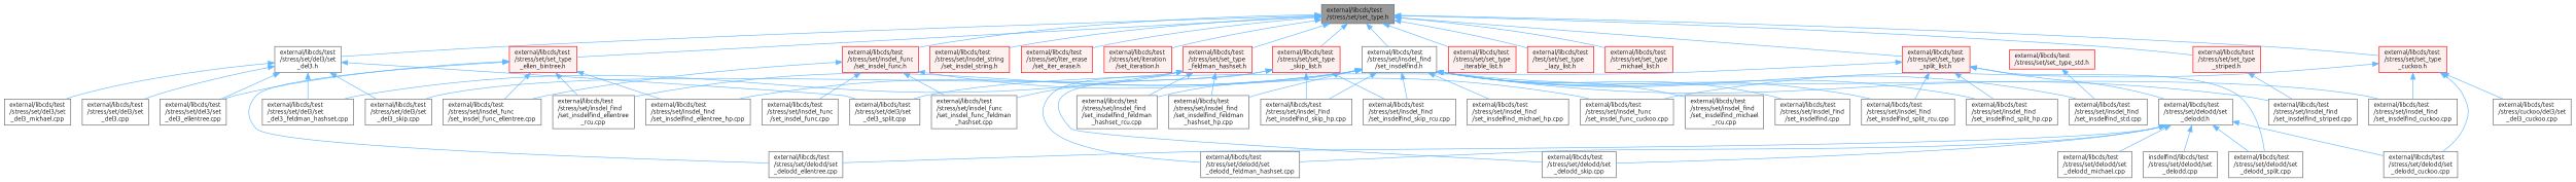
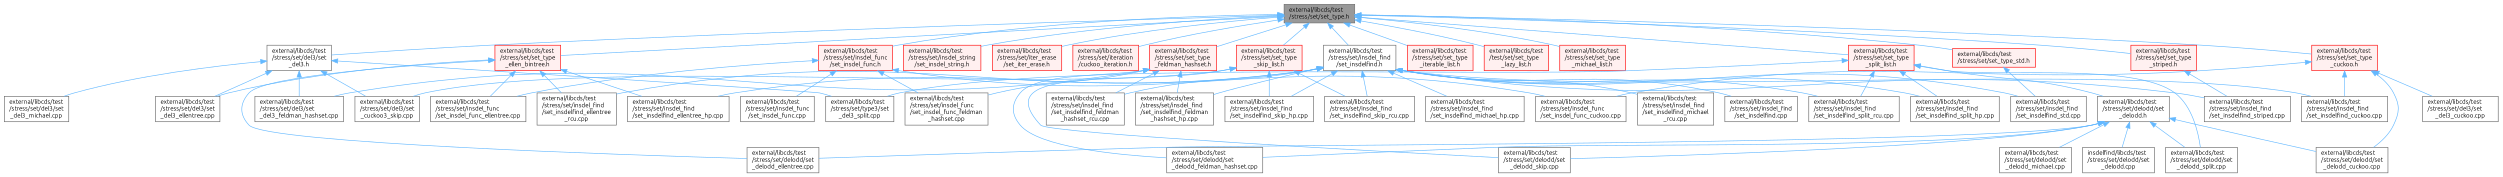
  digraph {
    fontname=Ubuntu
    node [color=grey40 fillcolor=white fontname=Ubuntu fontsize=10 shape=box style=filled]
    edge [color=steelblue1 dir=back fontname=Ubuntu fontsize=10 labelfontname=Helvetica labelfontsize=10 style=solid]
    n1 [color=gray40 fillcolor=grey60 fontcolor=black height=0.2 label="external/libcds/test\l/stress/set/set_type.h" width=0.4]
    n2 [height=0.2 label="external/libcds/test\l/stress/set/del3/set\l_del3.h" width=0.4]
    n3 [height=0.2 label="external/libcds/test\l/stress/set/insdel_find\l/set_insdelfind.h" width=0.4]
    n4 [color=red fillcolor="#FFF0F0" height=0.2 label="external/libcds/test\l/stress/set/insdel_func\l/set_insdel_func.h" width=0.4]
    n5 [color=red fillcolor="#FFF0F0" height=0.2 label="external/libcds/test\l/stress/set/insdel_string\l/set_insdel_string.h" width=0.4]
    n6 [color=red fillcolor="#FFF0F0" height=0.2 label="external/libcds/test\l/stress/set/iter_erase\l/set_iter_erase.h" width=0.4]
-   n7 [color=red fillcolor="#FFF0F0" height=0.2 label="external/libcds/test\l/stress/set/iteration\l/set_iteration.h" width=0.4]
+   n7 [color=red fillcolor="#FFF0F0" height=0.2 label="external/libcds/test\l/stress/set/iteration\l/cuckoo_iteration.h" width=0.4]
    n8 [color=red fillcolor="#FFF0F0" height=0.2 label="external/libcds/test\l/stress/set/set_type\l_cuckoo.h" width=0.4]
    n9 [color=red fillcolor="#FFF0F0" height=0.2 label="external/libcds/test\l/stress/set/set_type\l_ellen_bintree.h" width=0.4]
    n10 [color=red fillcolor="#FFF0F0" height=0.2 label="external/libcds/test\l/stress/set/set_type\l_feldman_hashset.h" width=0.4]
    n11 [color=red fillcolor="#FFF0F0" height=0.2 label="external/libcds/test\l/stress/set/set_type\l_iterable_list.h" width=0.4]
    n12 [color=red fillcolor="#FFF0F0" height=0.2 label="external/libcds/test\l/test/set/set_type\l_lazy_list.h" width=0.4]
    n13 [color=red fillcolor="#FFF0F0" height=0.2 label="external/libcds/test\l/stress/set/set_type\l_michael_list.h" width=0.4]
    n14 [color=red fillcolor="#FFF0F0" height=0.2 label="external/libcds/test\l/stress/set/set_type\l_skip_list.h" width=0.4]
    n15 [color=red fillcolor="#FFF0F0" height=0.2 label="external/libcds/test\l/stress/set/set_type\l_split_list.h" width=0.4]
    n16 [color=red fillcolor="#FFF0F0" height=0.2 label="external/libcds/test\l/stress/set/set_type_std.h" width=0.4]
    n17 [color=red fillcolor="#FFF0F0" height=0.2 label="external/libcds/test\l/stress/set/set_type\l_striped.h" width=0.4]
-   n18 [height=0.2 label="external/libcds/test\l/stress/set/del3/set\l_del3.cpp" width=0.4]
    n19 [height=0.2 label="external/libcds/test\l/stress/set/del3/set\l_del3_ellentree.cpp" width=0.4]
    n20 [height=0.2 label="external/libcds/test\l/stress/set/del3/set\l_del3_feldman_hashset.cpp" width=0.4]
    n21 [height=0.2 label="external/libcds/test\l/stress/set/del3/set\l_del3_michael.cpp" width=0.4]
-   n22 [height=0.2 label="external/libcds/test\l/stress/set/del3/set\l_del3_skip.cpp" width=0.4]
-   n23 [height=0.2 label="external/libcds/test\l/stress/set/del3/set\l_del3_split.cpp" width=0.4]
+   n22 [height=0.2 label="external/libcds/test\l/stress/set/del3/set\l_cuckoo3_skip.cpp" width=0.4]
+   n23 [height=0.2 label="external/libcds/test\l/stress/set/type3/set\l_del3_split.cpp" width=0.4]
    n24 [height=0.2 label="external/libcds/test\l/stress/set/delodd/set\l_delodd.h" width=0.4]
    n25 [height=0.2 label="insdelfind/libcds/test\l/stress/set/delodd/set\l_delodd.cpp" width=0.4]
    n26 [height=0.2 label="external/libcds/test\l/stress/set/delodd/set\l_delodd_cuckoo.cpp" width=0.4]
    n27 [height=0.2 label="external/libcds/test\l/stress/set/delodd/set\l_delodd_ellentree.cpp" width=0.4]
    n28 [height=0.2 label="external/libcds/test\l/stress/set/delodd/set\l_delodd_feldman_hashset.cpp" width=0.4]
    n29 [height=0.2 label="external/libcds/test\l/stress/set/delodd/set\l_delodd_michael.cpp" width=0.4]
    n30 [height=0.2 label="external/libcds/test\l/stress/set/delodd/set\l_delodd_skip.cpp" width=0.4]
    n31 [height=0.2 label="external/libcds/test\l/stress/set/delodd/set\l_delodd_split.cpp" width=0.4]
    n32 [height=0.2 label="external/libcds/test\l/stress/set/insdel_find\l/set_insdelfind.cpp" width=0.4]
    n33 [height=0.2 label="external/libcds/test\l/stress/set/insdel_find\l/set_insdelfind_cuckoo.cpp" width=0.4]
    n34 [height=0.2 label="external/libcds/test\l/stress/set/insdel_find\l/set_insdelfind_ellentree_hp.cpp" width=0.4]
    n35 [height=0.2 label="external/libcds/test\l/stress/set/insdel_find\l/set_insdelfind_ellentree\l_rcu.cpp" width=0.4]
    n36 [height=0.2 label="external/libcds/test\l/stress/set/insdel_find\l/set_insdelfind_feldman\l_hashset_hp.cpp" width=0.4]
    n37 [height=0.2 label="external/libcds/test\l/stress/set/insdel_find\l/set_insdelfind_feldman\l_hashset_rcu.cpp" width=0.4]
    n38 [height=0.2 label="external/libcds/test\l/stress/set/insdel_find\l/set_insdelfind_michael_hp.cpp" width=0.4]
    n39 [height=0.2 label="external/libcds/test\l/stress/set/insdel_find\l/set_insdelfind_michael\l_rcu.cpp" width=0.4]
    n40 [height=0.2 label="external/libcds/test\l/stress/set/insdel_find\l/set_insdelfind_skip_hp.cpp" width=0.4]
    n41 [height=0.2 label="external/libcds/test\l/stress/set/insdel_find\l/set_insdelfind_skip_rcu.cpp" width=0.4]
    n42 [height=0.2 label="external/libcds/test\l/stress/set/insdel_find\l/set_insdelfind_split_hp.cpp" width=0.4]
    n43 [height=0.2 label="external/libcds/test\l/stress/set/insdel_find\l/set_insdelfind_split_rcu.cpp" width=0.4]
    n44 [height=0.2 label="external/libcds/test\l/stress/set/insdel_find\l/set_insdelfind_std.cpp" width=0.4]
    n45 [height=0.2 label="external/libcds/test\l/stress/set/insdel_find\l/set_insdelfind_striped.cpp" width=0.4]
    n46 [height=0.2 label="external/libcds/test\l/stress/set/insdel_func\l/set_insdel_func.cpp" width=0.4]
    n47 [height=0.2 label="external/libcds/test\l/stress/set/insdel_func\l/set_insdel_func_cuckoo.cpp" width=0.4]
    n48 [height=0.2 label="external/libcds/test\l/stress/set/insdel_func\l/set_insdel_func_ellentree.cpp" width=0.4]
    n49 [height=0.2 label="external/libcds/test\l/stress/set/insdel_func\l/set_insdel_func_feldman\l_hashset.cpp" width=0.4]
-   n50 [height=0.2 label="external/libcds/test\l/stress/cuckoo/del3/set\l_del3_cuckoo.cpp" width=0.4]
+   n50 [height=0.2 label="external/libcds/test\l/stress/set/del3/set\l_del3_cuckoo.cpp" width=0.4]
    n1 -> n2
    n1 -> n3
    n1 -> n4
    n1 -> n5
    n1 -> n6
    n1 -> n7
    n1 -> n8
    n1 -> n9
    n1 -> n10
    n1 -> n11
    n1 -> n12
    n1 -> n13
    n1 -> n14
    n1 -> n15
+   n1 -> n16
    n1 -> n17
-   n2 -> n18
    n2 -> n19
    n2 -> n20
    n2 -> n21
    n2 -> n22
    n2 -> n23
    n3 -> n32
    n3 -> n33
    n3 -> n34
    n3 -> n35
    n3 -> n36
    n3 -> n37
    n3 -> n38
    n3 -> n39
    n3 -> n40
    n3 -> n41
    n3 -> n42
    n3 -> n43
    n3 -> n44
    n3 -> n45
    n4 -> n46
    n4 -> n47
    n4 -> n48
    n4 -> n49
    n8 -> n26
    n8 -> n33
    n8 -> n47
    n8 -> n50
    n9 -> n19
    n9 -> n27
    n9 -> n34
    n9 -> n35
    n9 -> n48
    n10 -> n20
    n10 -> n28
    n10 -> n36
    n10 -> n37
    n10 -> n49
    n14 -> n22
    n14 -> n30
    n14 -> n40
    n14 -> n41
    n15 -> n23
    n15 -> n24
    n15 -> n31
    n15 -> n42
    n15 -> n43
    n16 -> n44
    n17 -> n45
    n24 -> n25
    n24 -> n26
    n24 -> n27
    n24 -> n28
    n24 -> n29
    n24 -> n30
    n24 -> n31
  }
